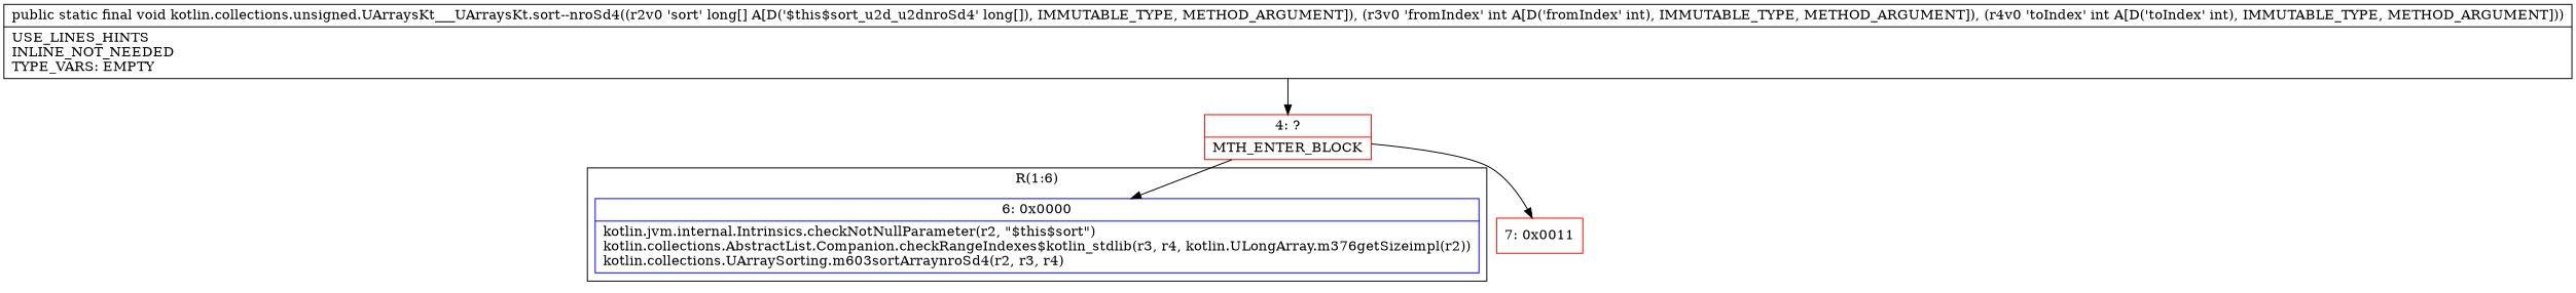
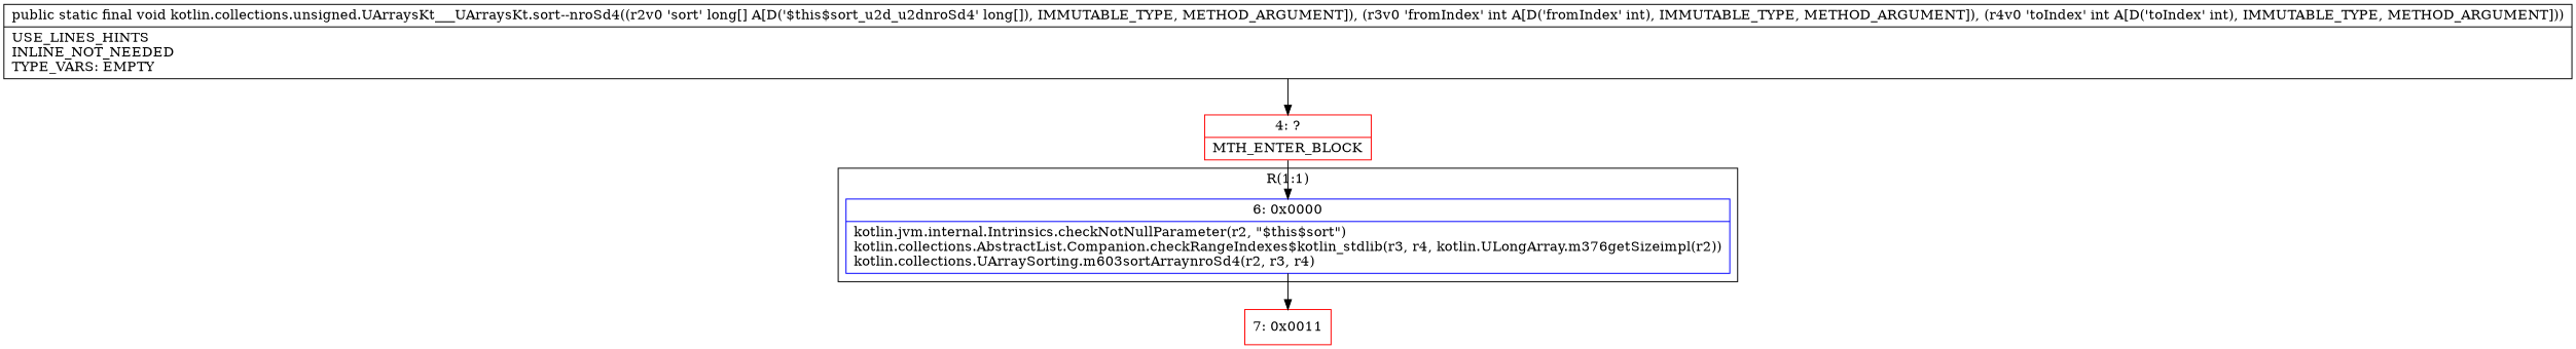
  digraph {
    node [color=red shape=record]
    n1 [color=blue label="{6\:\ 0x0000|kotlin.jvm.internal.Intrinsics.checkNotNullParameter(r2, \"$this$sort\")\lkotlin.collections.AbstractList.Companion.checkRangeIndexes$kotlin_stdlib(r3, r4, kotlin.ULongArray.m376getSizeimpl(r2))\lkotlin.collections.UArraySorting.m603sortArraynroSd4(r2, r3, r4)\l}"]
    n2 [label="{7\:\ 0x0011}"]
    n3 [label="{4\:\ ?|MTH_ENTER_BLOCK\l}"]
    n4 [label="{public static final void kotlin.collections.unsigned.UArraysKt___UArraysKt.sort\-\-nroSd4((r2v0 'sort' long[] A[D('$this$sort_u2d_u2dnroSd4' long[]), IMMUTABLE_TYPE, METHOD_ARGUMENT]), (r3v0 'fromIndex' int A[D('fromIndex' int), IMMUTABLE_TYPE, METHOD_ARGUMENT]), (r4v0 'toIndex' int A[D('toIndex' int), IMMUTABLE_TYPE, METHOD_ARGUMENT]))  | USE_LINES_HINTS\lINLINE_NOT_NEEDED\lTYPE_VARS: EMPTY\l}" color=""]
    subgraph cluster_1 {
-     label="R(1:6)"
+     label="R(1:1)"
      n1
    }
-   n3 -> n2
+   n1 -> n2
    n3 -> n1
    n4 -> n3
  }
